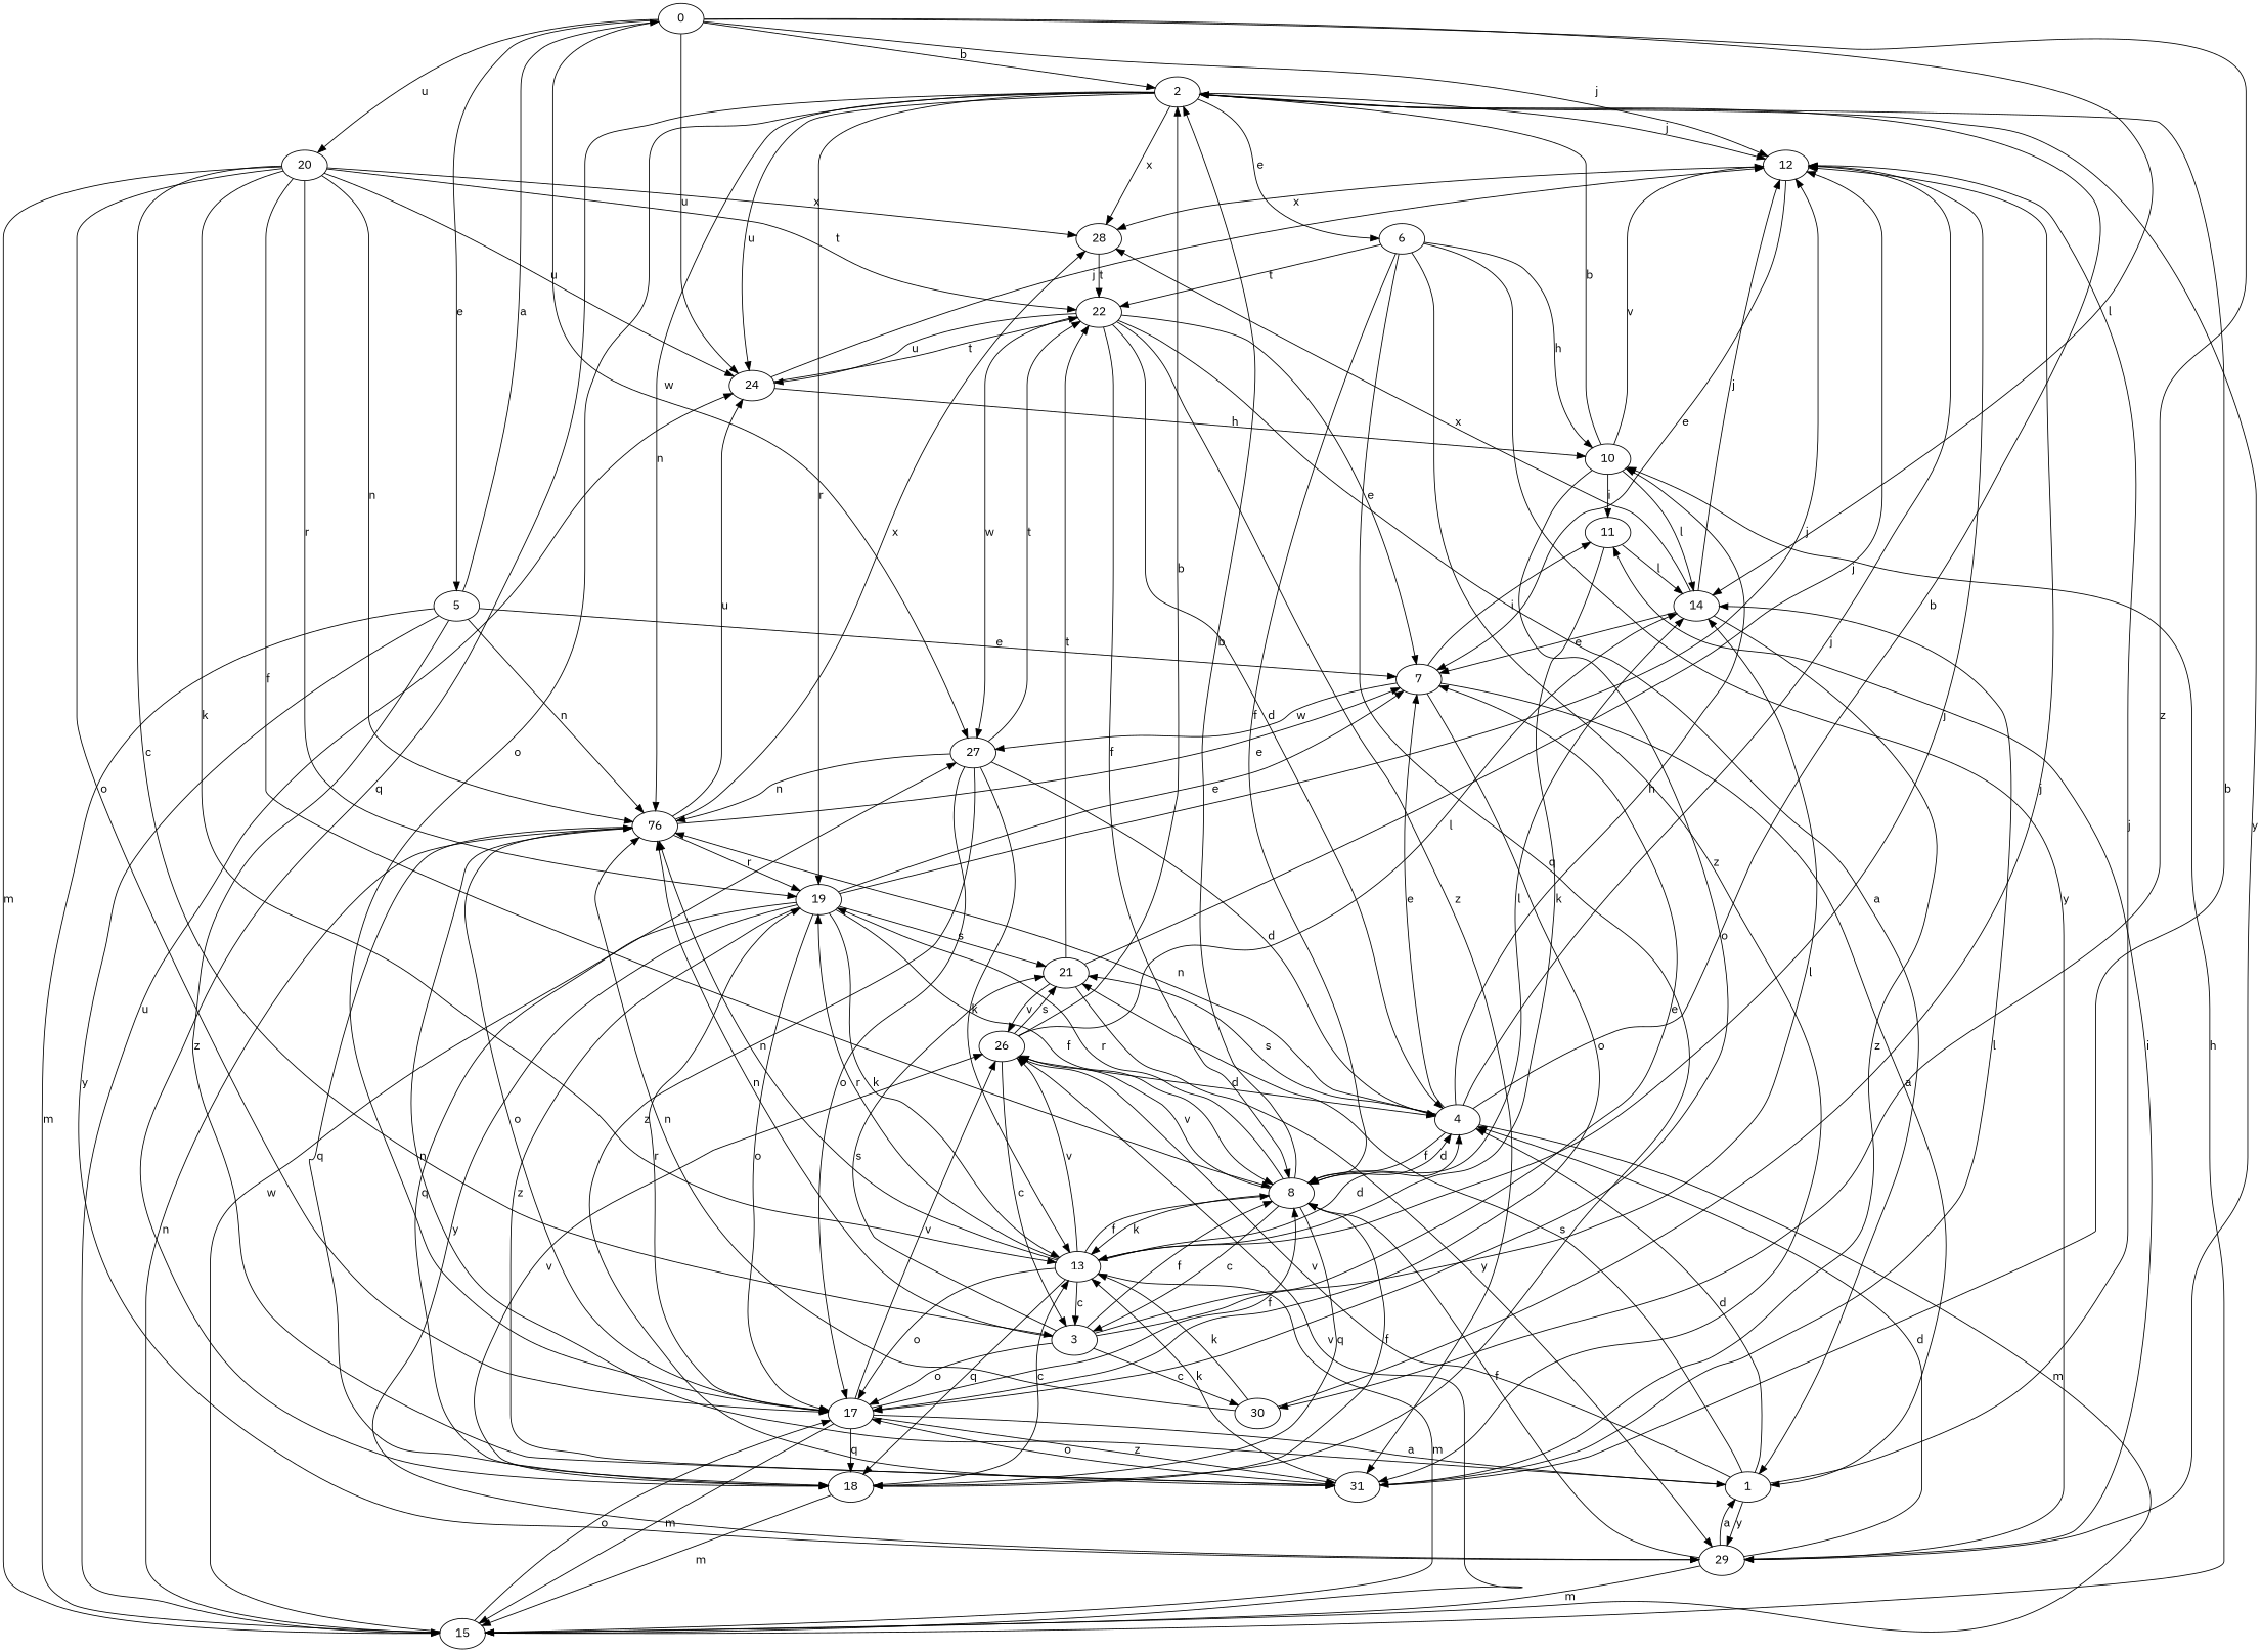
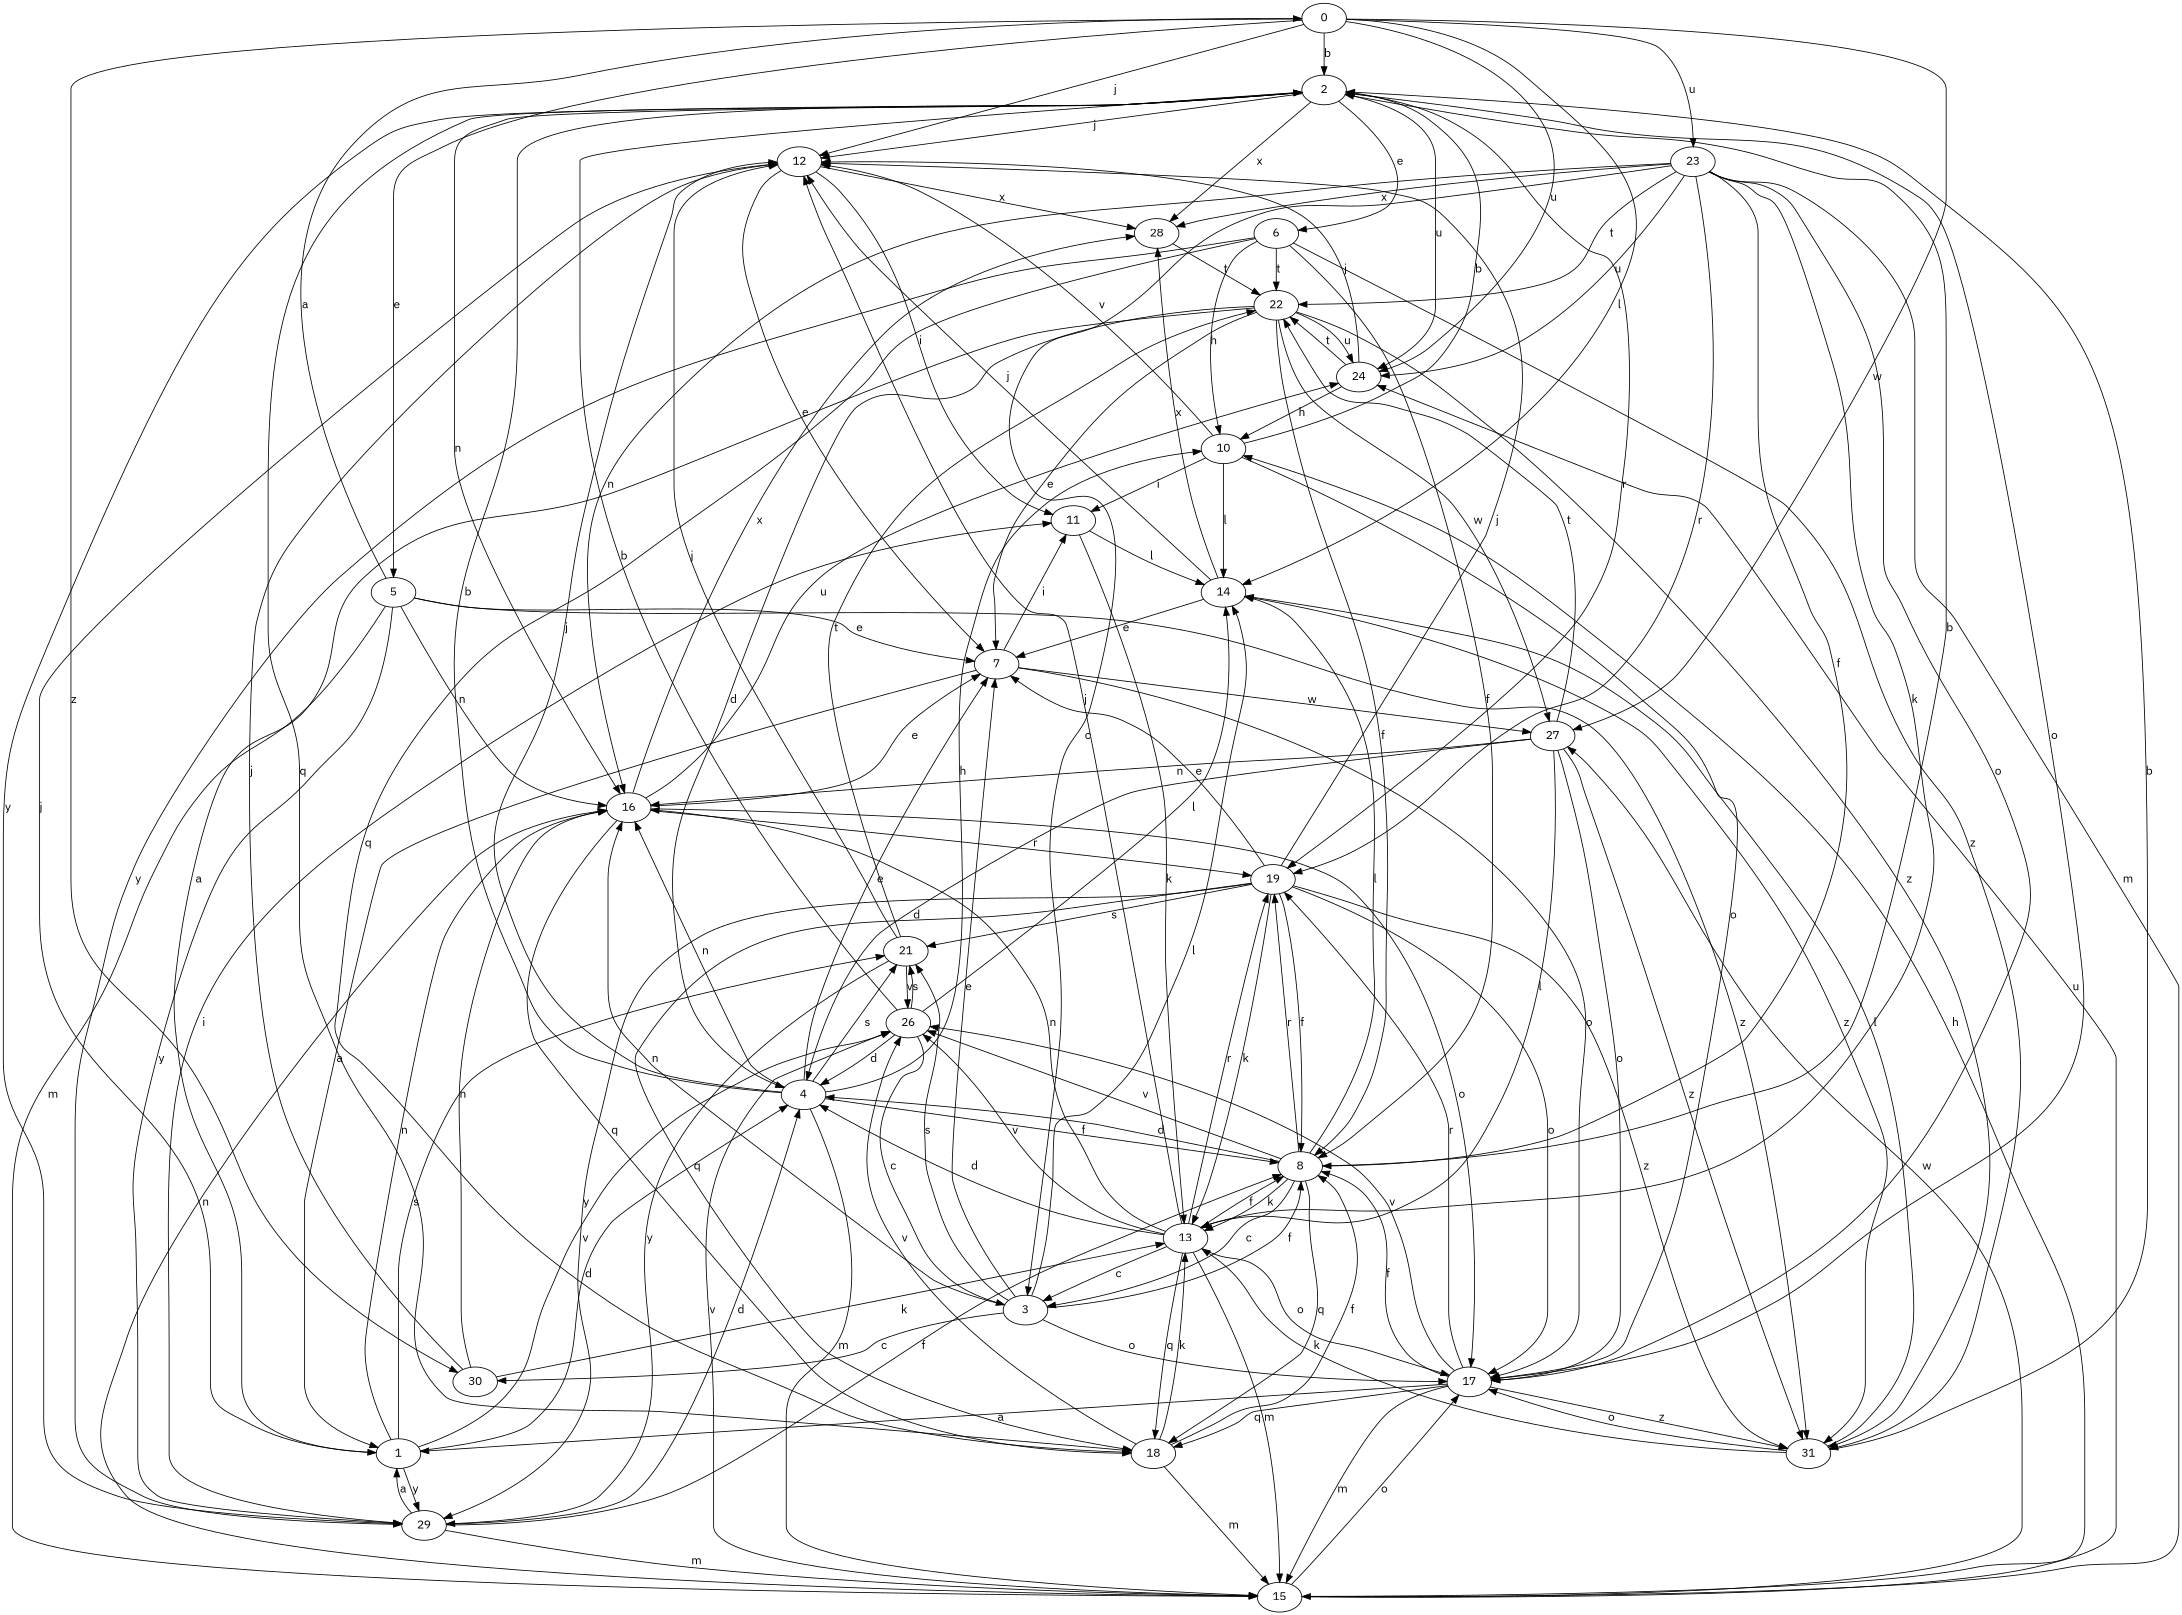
  strict digraph {
    fontname="IBM Plex Sans"
    node [fontname="IBM Plex Sans"]
    edge [fontname="IBM Plex Sans"]
    0
    2
    5
    12
    14
-   23 [label=20]
+   23
    24
    27
    30
-   16 [label=76]
+   16
    29
    6
    17
    18
    19
    28
    31
    7
    15
    11
    3
    8
    22
    13
    10
    4
    1
    21
    26
    0 -> 2 [label=b]
    0 -> 5 [label=e]
    0 -> 12 [label=j]
    0 -> 14 [label=l]
    0 -> 23 [label=u]
    0 -> 24 [label=u]
    0 -> 27 [label=w]
    0 -> 30 [label=z]
    2 -> 12 [label=j]
    2 -> 24 [label=u]
    2 -> 16 [label=n]
    2 -> 29 [label=y]
    2 -> 6 [label=e]
    2 -> 17 [label=o]
    2 -> 18 [label=q]
    2 -> 19 [label=r]
    2 -> 28 [label=x]
    5 -> 0 [label=a]
    5 -> 16 [label=n]
    5 -> 29 [label=y]
    5 -> 31 [label=z]
    5 -> 7 [label=e]
    5 -> 15 [label=m]
    12 -> 28 [label=x]
    12 -> 7 [label=e]
+   12 -> 11 [label=i]
    14 -> 12 [label=j]
    14 -> 28 [label=x]
    14 -> 31 [label=z]
    14 -> 7 [label=e]
    23 -> 24 [label=u]
    23 -> 16 [label=n]
    23 -> 17 [label=o]
    23 -> 19 [label=r]
    23 -> 28 [label=x]
    23 -> 15 [label=m]
    23 -> 3 [label=c]
    23 -> 8 [label=f]
    23 -> 22 [label=t]
    23 -> 13 [label=k]
    24 -> 12 [label=j]
    24 -> 22 [label=t]
    24 -> 10 [label=h]
    27 -> 16 [label=n]
    27 -> 17 [label=o]
    27 -> 31 [label=z]
    27 -> 22 [label=t]
-   27 -> 13 [label=k]
+   27 -> 13 [label=l]
    27 -> 4 [label=d]
    30 -> 12 [label=j]
    30 -> 16 [label=n]
    30 -> 13 [label=k]
    16 -> 24 [label=u]
    16 -> 17 [label=o]
    16 -> 18 [label=q]
    16 -> 19 [label=r]
    16 -> 28 [label=x]
    16 -> 7 [label=e]
    29 -> 15 [label=m]
    29 -> 11 [label=i]
    29 -> 8 [label=f]
    29 -> 4 [label=d]
    29 -> 1 [label=a]
    6 -> 29 [label=y]
    6 -> 18 [label=q]
    6 -> 31 [label=z]
    6 -> 8 [label=f]
    6 -> 22 [label=t]
    6 -> 10 [label=h]
    17 -> 18 [label=q]
    17 -> 19 [label=r]
    17 -> 31 [label=z]
    17 -> 15 [label=m]
    17 -> 8 [label=f]
    17 -> 1 [label=a]
    17 -> 26 [label=v]
    18 -> 15 [label=m]
    18 -> 8 [label=f]
-   18 -> 13 [label=c]
+   18 -> 13 [label=k]
    18 -> 26 [label=v]
    19 -> 12 [label=j]
    19 -> 29 [label=y]
    19 -> 17 [label=o]
    19 -> 18 [label=q]
    19 -> 31 [label=z]
    19 -> 7 [label=e]
    19 -> 8 [label=f]
    19 -> 13 [label=k]
    19 -> 21 [label=s]
    28 -> 22 [label=t]
    31 -> 2 [label=b]
    31 -> 14 [label=l]
    31 -> 17 [label=o]
    31 -> 13 [label=k]
    7 -> 27 [label=w]
    7 -> 17 [label=o]
    7 -> 11 [label=i]
    7 -> 1 [label=a]
    15 -> 24 [label=u]
    15 -> 27 [label=w]
    15 -> 16 [label=n]
    15 -> 17 [label=o]
    15 -> 10 [label=h]
    15 -> 26 [label=v]
    11 -> 14 [label=l]
    11 -> 13 [label=k]
    3 -> 14 [label=l]
    3 -> 30 [label=c]
    3 -> 16 [label=n]
    3 -> 17 [label=o]
    3 -> 7 [label=e]
    3 -> 8 [label=f]
    3 -> 21 [label=s]
    8 -> 2 [label=b]
    8 -> 14 [label=l]
    8 -> 18 [label=q]
    8 -> 19 [label=r]
    8 -> 3 [label=c]
    8 -> 13 [label=k]
    8 -> 4 [label=d]
    8 -> 26 [label=v]
    22 -> 24 [label=u]
    22 -> 27 [label=w]
    22 -> 31 [label=z]
    22 -> 7 [label=e]
    22 -> 8 [label=f]
    22 -> 4 [label=d]
    22 -> 1 [label=a]
    13 -> 12 [label=j]
    13 -> 16 [label=n]
    13 -> 17 [label=o]
    13 -> 18 [label=q]
    13 -> 19 [label=r]
    13 -> 15 [label=m]
    13 -> 3 [label=c]
    13 -> 8 [label=f]
    13 -> 4 [label=d]
    13 -> 26 [label=v]
    10 -> 2 [label=b]
    10 -> 12 [label=v]
    10 -> 14 [label=l]
    10 -> 17 [label=o]
    10 -> 11 [label=i]
    4 -> 2 [label=b]
    4 -> 12 [label=j]
    4 -> 16 [label=n]
    4 -> 7 [label=e]
    4 -> 15 [label=m]
    4 -> 8 [label=f]
    4 -> 10 [label=h]
    4 -> 21 [label=s]
    1 -> 12 [label=j]
    1 -> 16 [label=n]
    1 -> 29 [label=y]
    1 -> 4 [label=d]
    1 -> 21 [label=s]
    1 -> 26 [label=v]
    21 -> 12 [label=j]
    21 -> 29 [label=y]
    21 -> 22 [label=t]
    21 -> 26 [label=v]
    26 -> 2 [label=b]
    26 -> 14 [label=l]
    26 -> 3 [label=c]
    26 -> 4 [label=d]
    26 -> 21 [label=s]
  }
